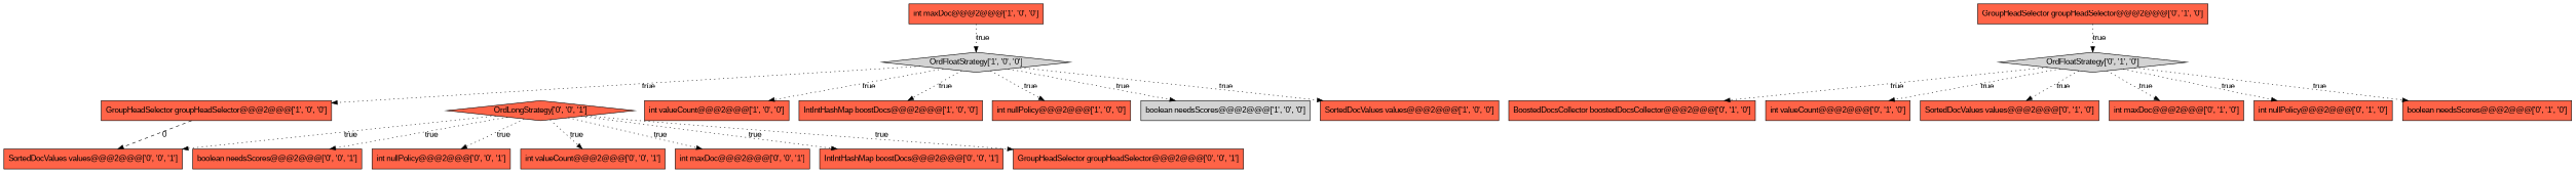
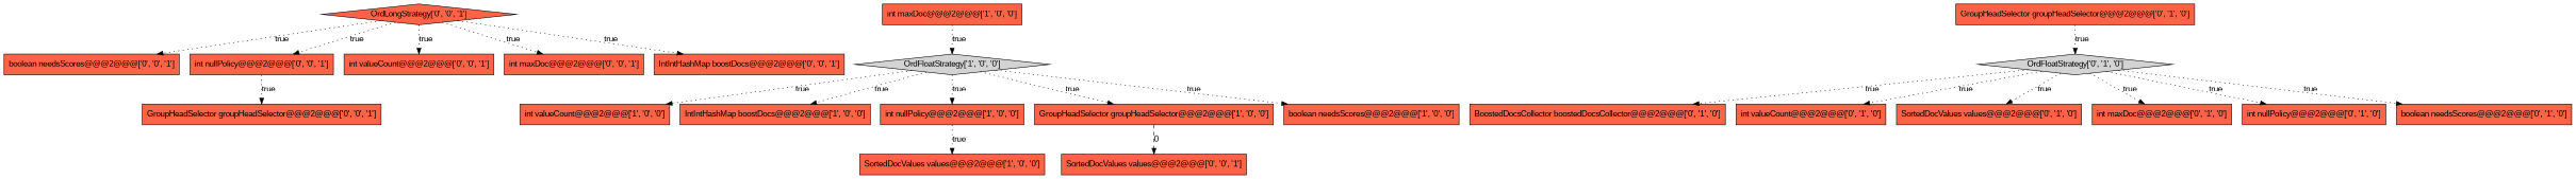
  digraph {
    fontname="Liberation Sans"
    node [fillcolor=tomato fontname="Liberation Sans" shape=box style=filled]
    edge [fontname="Liberation Sans" style=dotted]
    n1 [label="GroupHeadSelector groupHeadSelector@@@2@@@['0', '0', '1']"]
    n2 [label="int maxDoc@@@2@@@['1', '0', '0']"]
    n3 [fillcolor=lightgray label="OrdFloatStrategy['1', '0', '0']" shape=diamond]
    n4 [label="int valueCount@@@2@@@['1', '0', '0']"]
    n5 [fillcolor=lightgray label="OrdFloatStrategy['0', '1', '0']" shape=diamond]
    n6 [label="BoostedDocsCollector boostedDocsCollector@@@2@@@['0', '1', '0']"]
    n7 [label="int valueCount@@@2@@@['0', '1', '0']"]
    n8 [label="SortedDocValues values@@@2@@@['0', '1', '0']"]
    n9 [label="int maxDoc@@@2@@@['0', '1', '0']"]
    n10 [label="int nullPolicy@@@2@@@['0', '1', '0']"]
    n11 [label="boolean needsScores@@@2@@@['0', '1', '0']"]
    n12 [label="GroupHeadSelector groupHeadSelector@@@2@@@['0', '1', '0']"]
    n13 [label="SortedDocValues values@@@2@@@['0', '0', '1']"]
    n14 [label="boolean needsScores@@@2@@@['0', '0', '1']"]
    n15 [label="int nullPolicy@@@2@@@['0', '0', '1']"]
    n16 [label="int valueCount@@@2@@@['0', '0', '1']"]
    n17 [label="IntIntHashMap boostDocs@@@2@@@['1', '0', '0']"]
    n18 [label="int nullPolicy@@@2@@@['1', '0', '0']"]
    n19 [label="int maxDoc@@@2@@@['0', '0', '1']"]
    n20 [label="GroupHeadSelector groupHeadSelector@@@2@@@['1', '0', '0']"]
-   n21 [fillcolor=lightgray label="boolean needsScores@@@2@@@['1', '0', '0']"]
+   n21 [label="boolean needsScores@@@2@@@['1', '0', '0']"]
    n22 [label="SortedDocValues values@@@2@@@['1', '0', '0']"]
    n23 [label="OrdLongStrategy['0', '0', '1']" shape=diamond]
    n24 [label="IntIntHashMap boostDocs@@@2@@@['0', '0', '1']"]
    n2 -> n3 [label=true]
    n3 -> n4 [label=true]
    n3 -> n17 [label=true]
    n3 -> n18 [label=true]
    n3 -> n20 [label=true]
    n3 -> n21 [label=true]
-   n3 -> n22 [label=true]
+   n18 -> n22 [label=true]
    n5 -> n6 [label=true]
    n5 -> n7 [label=true]
    n5 -> n8 [label=true]
    n5 -> n9 [label=true]
    n5 -> n10 [label=true]
    n5 -> n11 [label=true]
    n12 -> n5 [label=true]
    n20 -> n13 [label=0 style=dashed]
-   n23 -> n1 [label=true]
-   n23 -> n13 [label=true]
+   n15 -> n1 [label=true]
    n23 -> n14 [label=true]
    n23 -> n15 [label=true]
    n23 -> n16 [label=true]
    n23 -> n19 [label=true]
    n23 -> n24 [label=true]
  }
